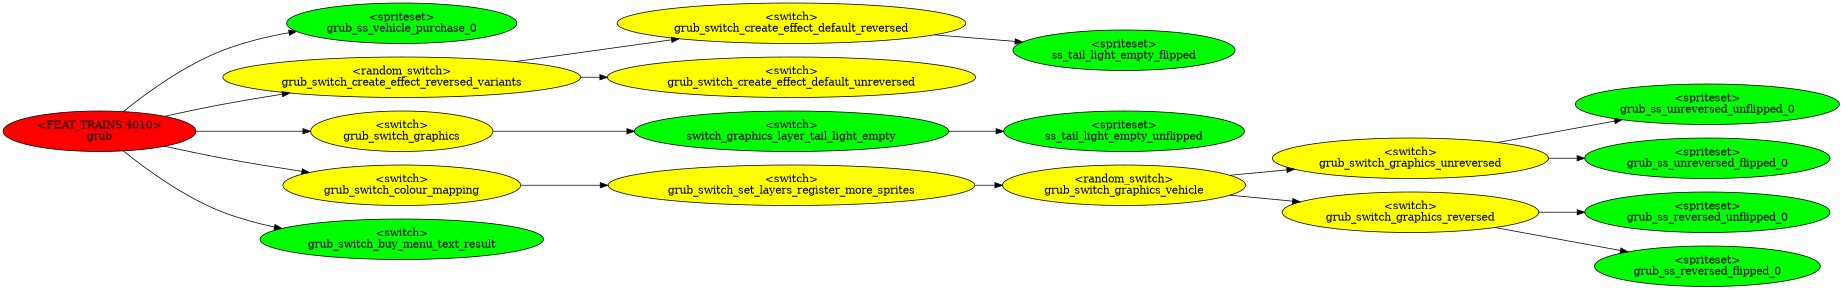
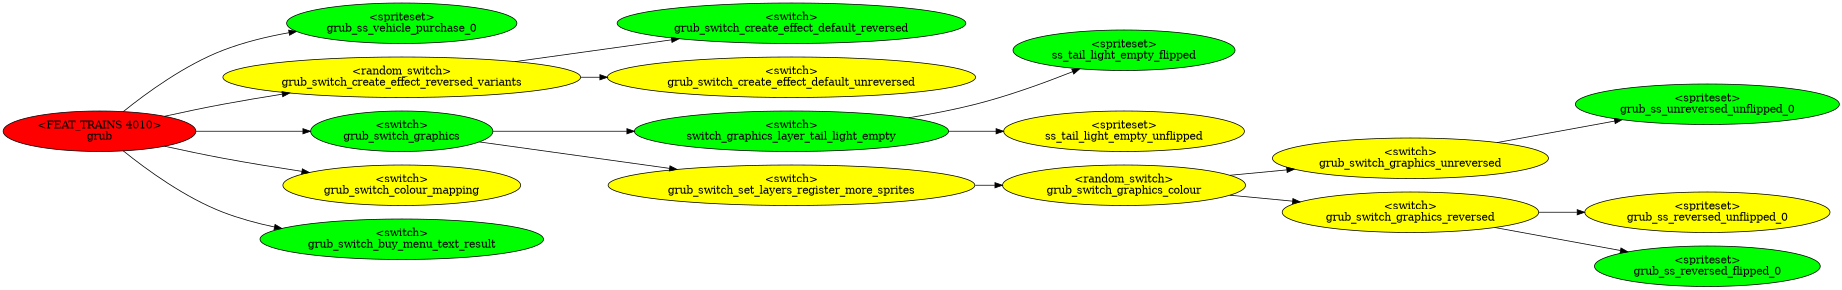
  digraph {
    rankdir=LR
    node [fillcolor=green style=filled]
-   n1 [label="<spriteset>\nss_tail_light_empty_unflipped"]
+   n1 [fillcolor=yellow label="<spriteset>\nss_tail_light_empty_unflipped"]
    n2 [label="<spriteset>\nss_tail_light_empty_flipped"]
    n3 [label="<switch>\nswitch_graphics_layer_tail_light_empty"]
    n4 [label="<spriteset>\ngrub_ss_unreversed_unflipped_0"]
-   n5 [label="<spriteset>\ngrub_ss_unreversed_flipped_0"]
    n6 [fillcolor=yellow label="<switch>\ngrub_switch_graphics_unreversed"]
-   n7 [label="<spriteset>\ngrub_ss_reversed_unflipped_0"]
+   n7 [fillcolor=yellow label="<spriteset>\ngrub_ss_reversed_unflipped_0"]
    n8 [label="<spriteset>\ngrub_ss_reversed_flipped_0"]
    n9 [fillcolor=yellow label="<switch>\ngrub_switch_graphics_reversed"]
-   n10 [fillcolor=yellow label="<random_switch>\ngrub_switch_graphics_vehicle"]
+   n10 [fillcolor=yellow label="<random_switch>\ngrub_switch_graphics_colour"]
    n11 [label="<spriteset>\ngrub_ss_vehicle_purchase_0"]
    n12 [fillcolor=yellow label="<switch>\ngrub_switch_set_layers_register_more_sprites"]
-   n13 [fillcolor=yellow label="<switch>\ngrub_switch_graphics"]
+   n13 [label="<switch>\ngrub_switch_graphics"]
    n14 [fillcolor=yellow label="<switch>\ngrub_switch_colour_mapping"]
    n15 [fillcolor=yellow label="<switch>\ngrub_switch_create_effect_default_unreversed"]
-   n16 [fillcolor=yellow label="<switch>\ngrub_switch_create_effect_default_reversed"]
+   n16 [label="<switch>\ngrub_switch_create_effect_default_reversed"]
    n17 [fillcolor=yellow label="<random_switch>\ngrub_switch_create_effect_reversed_variants"]
    n18 [label="<switch>\ngrub_switch_buy_menu_text_result"]
    n19 [fillcolor=red label="<FEAT_TRAINS 4010>\ngrub"]
    n3 -> n1
-   n16 -> n2
+   n3 -> n2
    n6 -> n4
-   n6 -> n5
    n9 -> n7
    n9 -> n8
    n10 -> n6
    n10 -> n9
    n12 -> n10
    n13 -> n3
-   n14 -> n12
+   n13 -> n12
    n17 -> n15
    n17 -> n16
    n19 -> n11
    n19 -> n13
    n19 -> n14
    n19 -> n17
    n19 -> n18
  }
